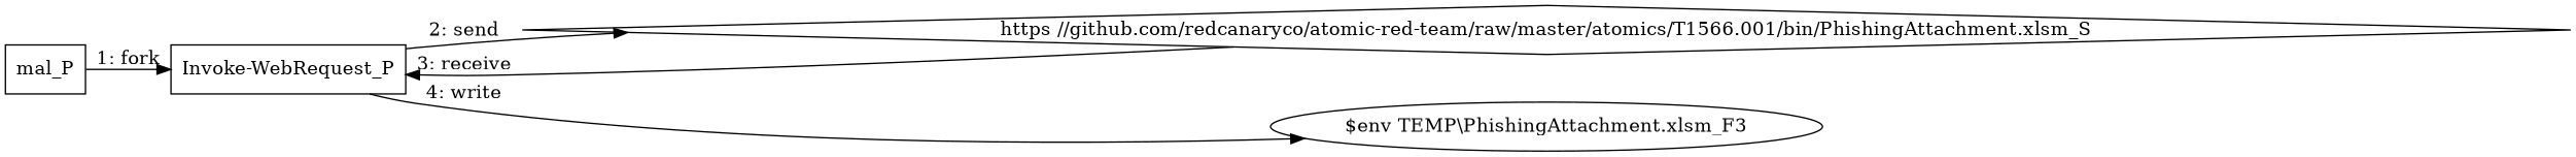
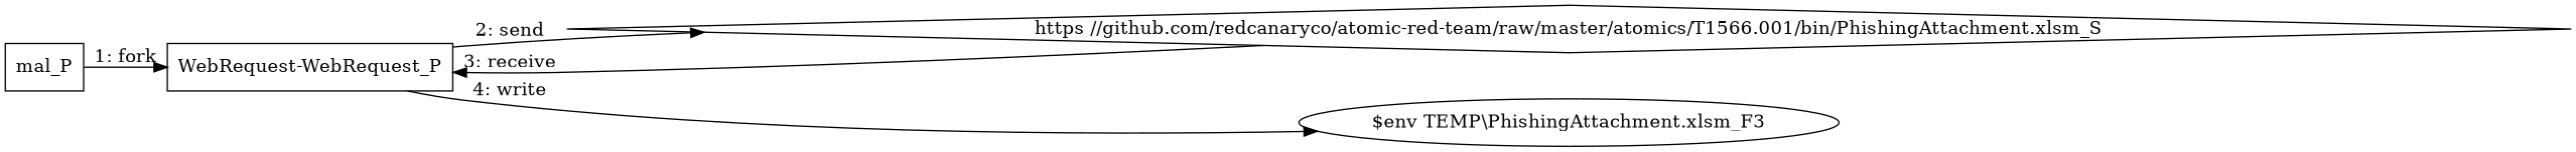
  digraph {
    engine=neato
    fixedsize=false
    fontsize=10
    nodesep=0.3
    rankdir=LR
    ranksep=0
    splines=true
    node [node_type=Process shape=box]
    mal_P
-   "Invoke-WebRequest_P"
+   "Invoke-WebRequest_P" [label="WebRequest-WebRequest_P"]
    "https //github.com/redcanaryco/atomic-red-team/raw/master/atomics/T1566.001/bin/PhishingAttachment.xlsm_S" [node_type=Socket shape=diamond]
    "$env TEMP\\PhishingAttachment.xlsm_F3" [node_type=File shape=ellipse]
    mal_P -> "Invoke-WebRequest_P" [label="1: fork"]
    "Invoke-WebRequest_P" -> "https //github.com/redcanaryco/atomic-red-team/raw/master/atomics/T1566.001/bin/PhishingAttachment.xlsm_S" [label="2: send"]
    "Invoke-WebRequest_P" -> "$env TEMP\\PhishingAttachment.xlsm_F3" [label="4: write"]
    "https //github.com/redcanaryco/atomic-red-team/raw/master/atomics/T1566.001/bin/PhishingAttachment.xlsm_S" -> "Invoke-WebRequest_P" [label="3: receive"]
  }
